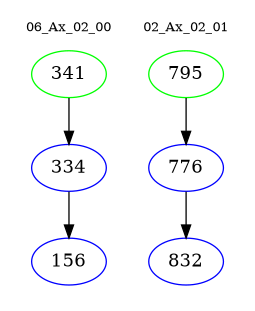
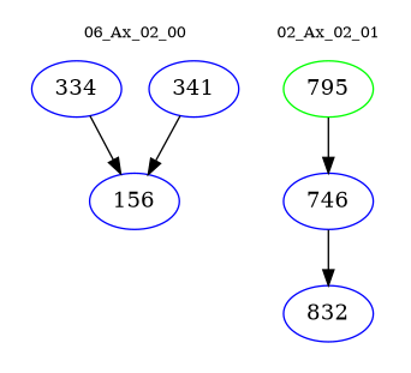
  digraph {
    node [color=blue]
    edge [color=black]
-   n1 [color=green label=341]
+   n1 [label=341]
    n2 [label=334]
    n3 [label=156]
    n4 [color=green label=795]
-   n5 [label=776]
+   n5 [label=746]
    n6 [label=832]
    subgraph cluster_1 {
      color=white
      fontsize=10
      label="06_Ax_02_00"
      n1
      n2
      n3
    }
    subgraph cluster_2 {
      color=white
      fontsize=10
      label="02_Ax_02_01"
      n4
      n5
      n6
    }
-   n1 -> n2
+   n1 -> n3
    n2 -> n3
    n4 -> n5
    n5 -> n6
  }
